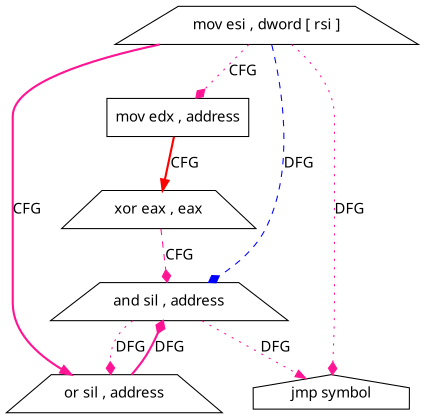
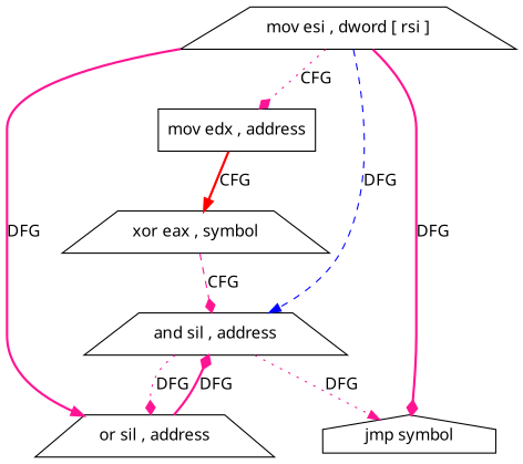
  digraph {
    fontname="Noto Sans"
    node [fontname="Noto Sans" shape=trapezium]
    edge [arrowhead=diamond color=deeppink fontname="Noto Sans" style=dotted]
    n1 [label="mov esi , dword [ rsi ]"]
    n2 [label="mov edx , address" shape=box]
    n3 [label="and sil , address"]
    n4 [label="or sil , address"]
    n5 [label="jmp symbol" shape=house]
-   n6 [label="xor eax , eax"]
+   n6 [label="xor eax , symbol"]
    n1 -> n2 [label=CFG]
-   n1 -> n3 [color=blue label=DFG style=dashed]
-   n1 -> n4 [arrowhead=normal label=CFG style=bold]
-   n1 -> n5 [label=DFG]
+   n1 -> n3 [arrowhead=normal color=blue label=DFG style=dashed]
+   n1 -> n4 [arrowhead=normal label=DFG style=bold]
+   n1 -> n5 [label=DFG style=bold]
    n2 -> n6 [arrowhead=normal color=red label=CFG style=bold]
    n3 -> n4 [label=DFG]
    n3 -> n5 [arrowhead=normal label=DFG]
    n4 -> n3 [label=DFG style=bold]
    n6 -> n3 [label=CFG style=dashed]
  }
